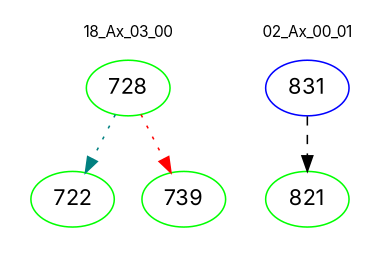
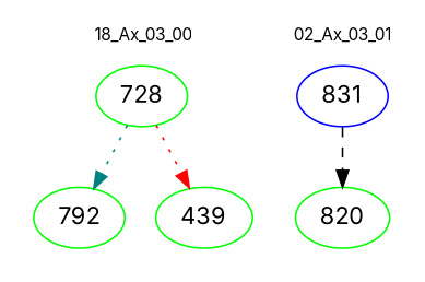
  digraph {
    fontname=Inter
    node [color=green fontname=Inter]
    edge [fontname=Inter style=dotted]
    n1 [label=728]
-   n2 [label=722]
-   n3 [label=739]
+   n2 [label=792]
+   n3 [label=439]
    n4 [color=blue label=831]
-   n5 [label=821]
+   n5 [label=820]
    subgraph cluster_1 {
      color=white
      fontsize=10
      label="18_Ax_03_00"
      n1
      n2
      n3
    }
    subgraph cluster_2 {
      color=white
      fontsize=10
-     label="02_Ax_00_01"
+     label="02_Ax_03_01"
      n4
      n5
    }
    n1 -> n2 [color=teal]
    n1 -> n3 [color=red]
    n4 -> n5 [color=black style=dashed]
  }
